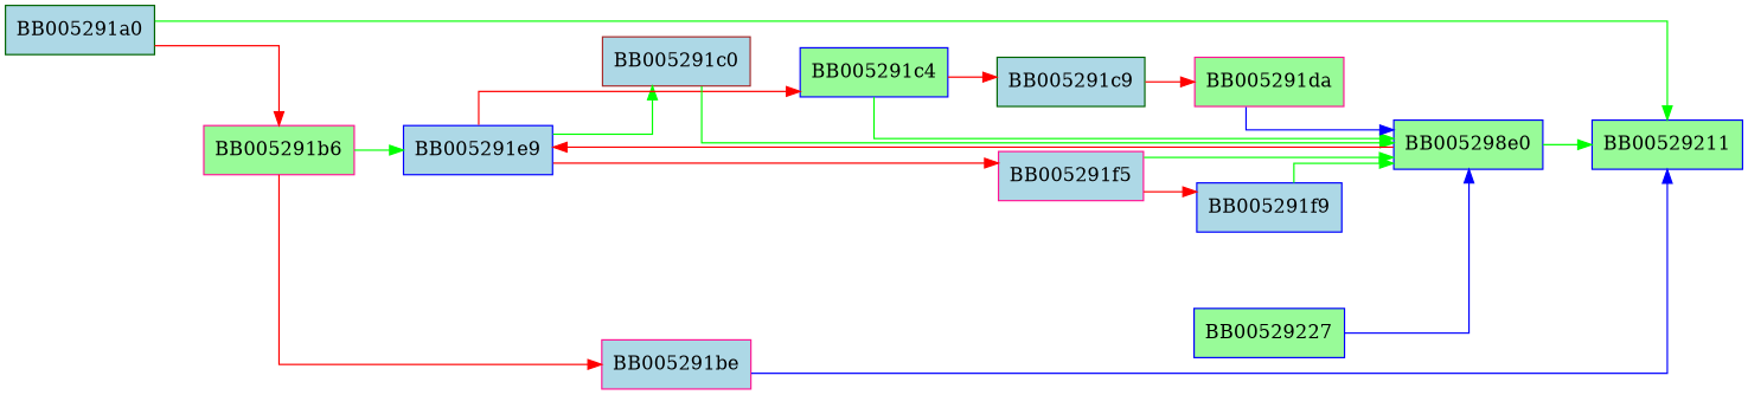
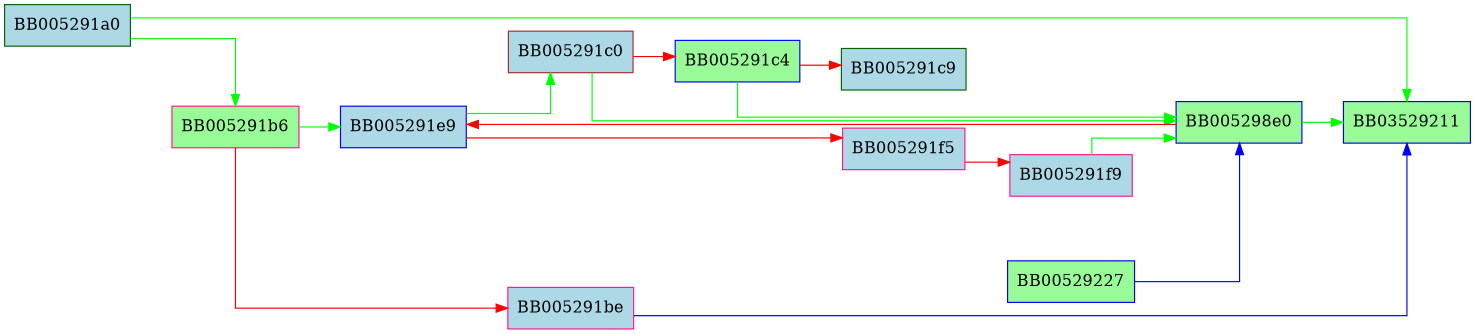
  digraph {
    rankdir=LR
    splines=ortho
    node [color=blue fillcolor=lightblue shape=box style=filled]
    edge [color=green]
    BB005291a0 [color=darkgreen]
-   BB00529211 [fillcolor=palegreen]
+   BB00529211 [fillcolor=palegreen label=BB03529211]
    BB005291b6 [color=deeppink fillcolor=palegreen]
    BB005291e9
    BB005291be [color=deeppink]
    BB005291c0 [color=brown]
    BB005291f5 [color=deeppink]
    n8 [fillcolor=palegreen label=BB005298e0]
    BB005291c4 [fillcolor=palegreen]
-   BB005291f9
+   BB005291f9 [color=deeppink]
    BB005291c9 [color=darkgreen]
-   BB005291da [color=deeppink fillcolor=palegreen]
    BB00529227 [fillcolor=palegreen]
    BB005291a0 -> BB00529211
-   BB005291a0 -> BB005291b6 [color=red]
+   BB005291a0 -> BB005291b6
    BB005291b6 -> BB005291e9
    BB005291b6 -> BB005291be [color=red]
    BB005291e9 -> BB005291c0
    BB005291e9 -> BB005291f5 [color=red]
    BB005291be -> BB00529211 [color=blue]
    BB005291c0 -> n8
-   BB005291e9 -> BB005291c4 [color=red]
-   BB005291f5 -> n8
+   BB005291c0 -> BB005291c4 [color=red]
    BB005291f5 -> BB005291f9 [color=red]
    n8 -> BB00529211
    n8 -> BB005291e9 [color=red]
    BB005291c4 -> n8
    BB005291c4 -> BB005291c9 [color=red]
    BB005291f9 -> n8
-   BB005291c9 -> BB005291da [color=red]
-   BB005291da -> n8 [color=blue]
    BB00529227 -> n8 [color=blue]
  }
